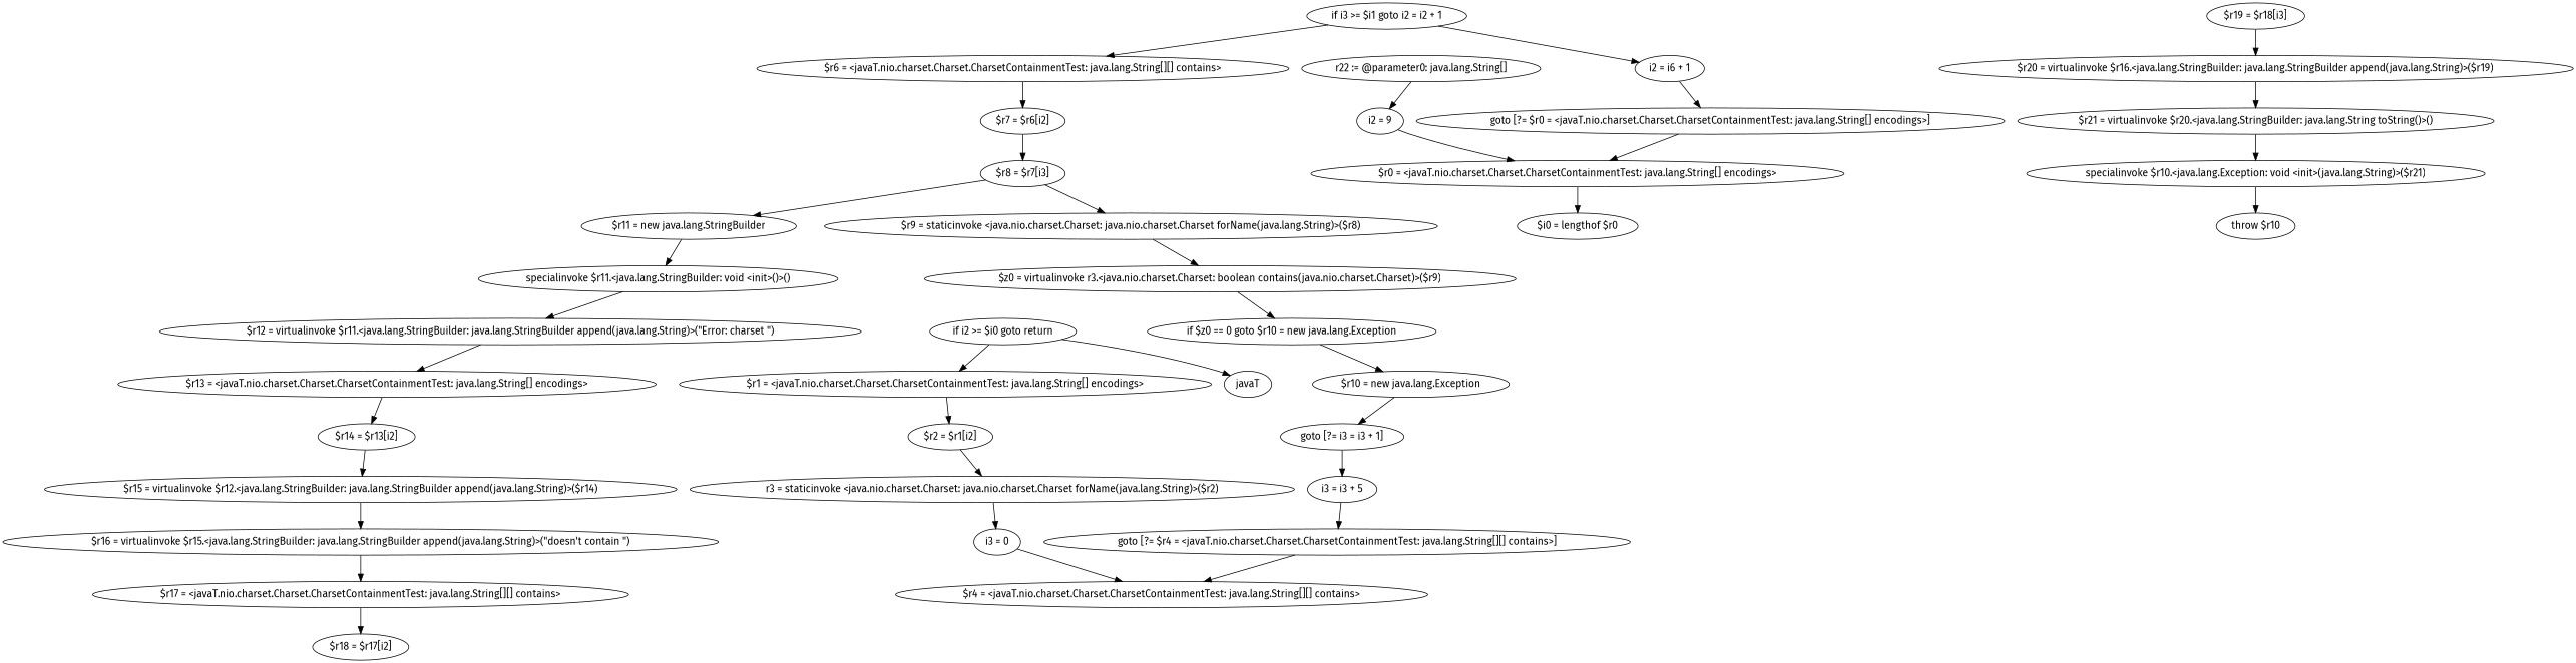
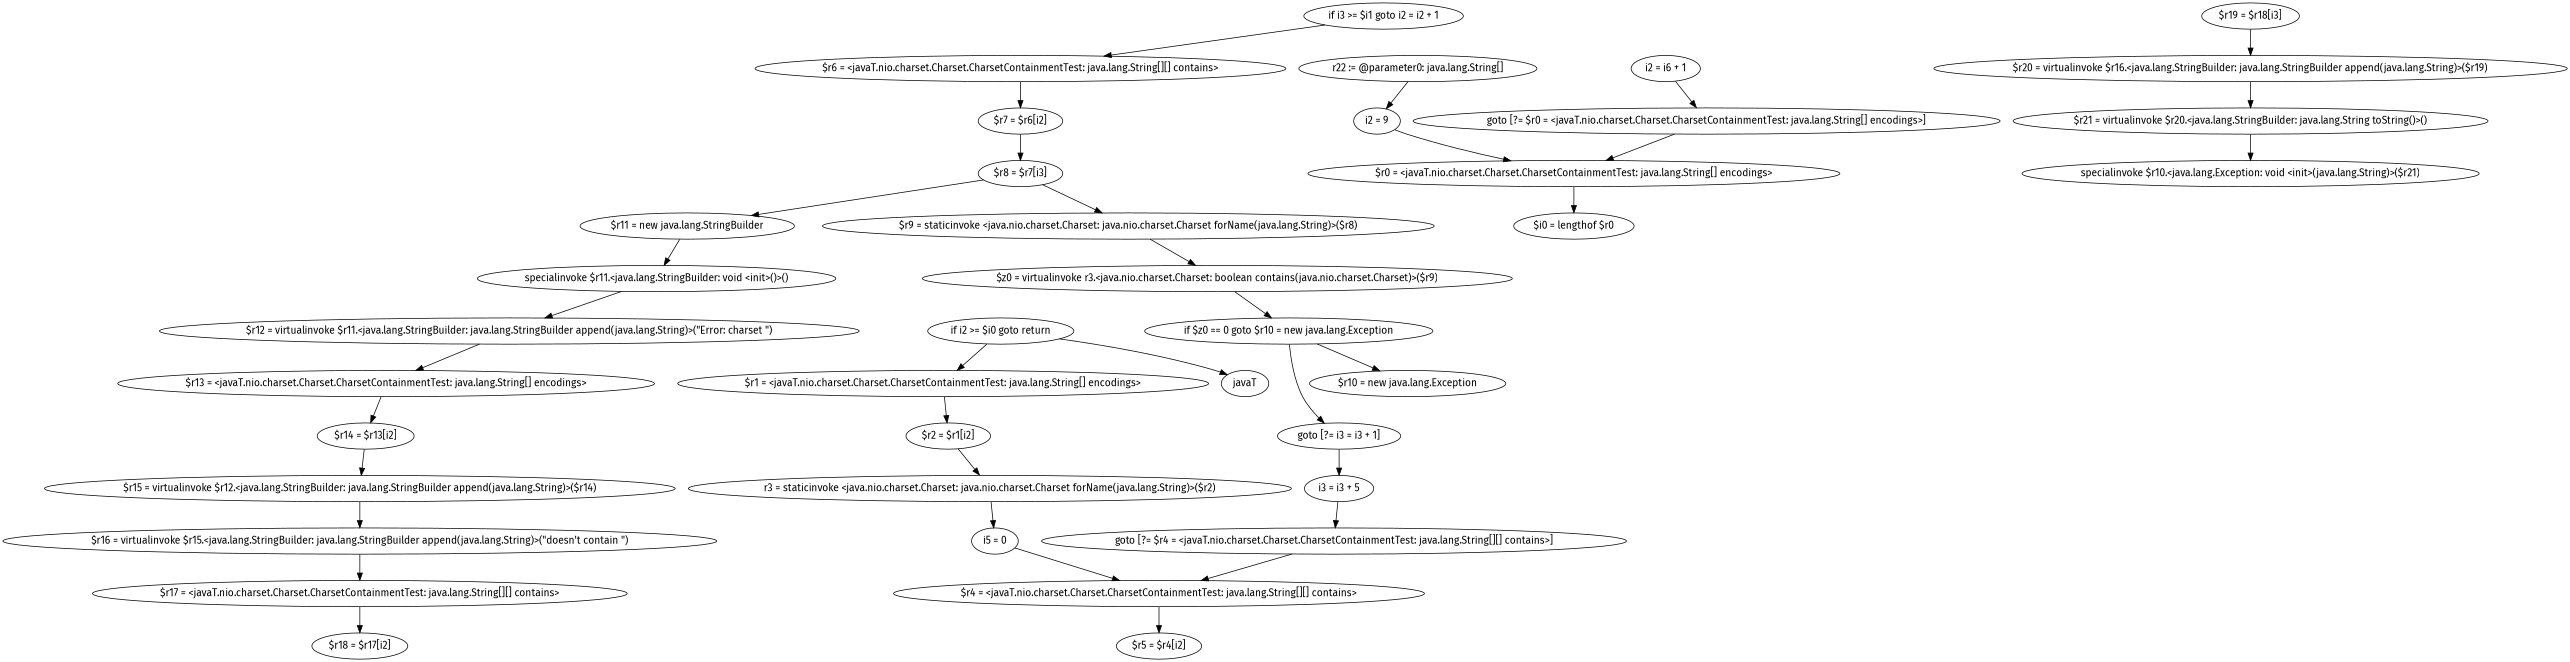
  digraph {
    fontname="Fira Sans"
    node [fontname="Fira Sans"]
    edge [fontname="Fira Sans"]
    n1 [label="i2 = 9"]
    "r22 := @parameter0: java.lang.String[]"
    "$r0 = <javaT.nio.charset.Charset.CharsetContainmentTest: java.lang.String[] encodings>"
    "$i0 = lengthof $r0"
    "if i2 >= $i0 goto return"
    "$r1 = <javaT.nio.charset.Charset.CharsetContainmentTest: java.lang.String[] encodings>"
    n7 [label=javaT]
    "$r2 = $r1[i2]"
    "r3 = staticinvoke <java.nio.charset.Charset: java.nio.charset.Charset forName(java.lang.String)>($r2)"
-   "i3 = 0"
+   "i3 = 0" [label="i5 = 0"]
    "$r4 = <javaT.nio.charset.Charset.CharsetContainmentTest: java.lang.String[][] contains>"
+   "$r5 = $r4[i2]"
    "if i3 >= $i1 goto i2 = i2 + 1"
    "$r6 = <javaT.nio.charset.Charset.CharsetContainmentTest: java.lang.String[][] contains>"
    n15 [label="i2 = i6 + 1"]
    "$r7 = $r6[i2]"
    "goto [?= $r0 = <javaT.nio.charset.Charset.CharsetContainmentTest: java.lang.String[] encodings>]"
    "$r8 = $r7[i3]"
    "$r9 = staticinvoke <java.nio.charset.Charset: java.nio.charset.Charset forName(java.lang.String)>($r8)"
    "$r11 = new java.lang.StringBuilder"
    "$z0 = virtualinvoke r3.<java.nio.charset.Charset: boolean contains(java.nio.charset.Charset)>($r9)"
    "if $z0 == 0 goto $r10 = new java.lang.Exception"
    "goto [?= i3 = i3 + 1]"
    "$r10 = new java.lang.Exception"
    n25 [label="i3 = i3 + 5"]
    "goto [?= $r4 = <javaT.nio.charset.Charset.CharsetContainmentTest: java.lang.String[][] contains>]"
    "specialinvoke $r11.<java.lang.StringBuilder: void <init>()>()"
    "$r12 = virtualinvoke $r11.<java.lang.StringBuilder: java.lang.StringBuilder append(java.lang.String)>(\"Error: charset \")"
    "$r13 = <javaT.nio.charset.Charset.CharsetContainmentTest: java.lang.String[] encodings>"
    "$r14 = $r13[i2]"
    "$r15 = virtualinvoke $r12.<java.lang.StringBuilder: java.lang.StringBuilder append(java.lang.String)>($r14)"
    "$r16 = virtualinvoke $r15.<java.lang.StringBuilder: java.lang.StringBuilder append(java.lang.String)>(\"doesn\'t contain \")"
    "$r17 = <javaT.nio.charset.Charset.CharsetContainmentTest: java.lang.String[][] contains>"
    "$r18 = $r17[i2]"
    "$r19 = $r18[i3]"
    "$r20 = virtualinvoke $r16.<java.lang.StringBuilder: java.lang.StringBuilder append(java.lang.String)>($r19)"
    "$r21 = virtualinvoke $r20.<java.lang.StringBuilder: java.lang.String toString()>()"
    "specialinvoke $r10.<java.lang.Exception: void <init>(java.lang.String)>($r21)"
-   "throw $r10"
    n1 -> "$r0 = <javaT.nio.charset.Charset.CharsetContainmentTest: java.lang.String[] encodings>"
    "r22 := @parameter0: java.lang.String[]" -> n1
    "$r0 = <javaT.nio.charset.Charset.CharsetContainmentTest: java.lang.String[] encodings>" -> "$i0 = lengthof $r0"
    "if i2 >= $i0 goto return" -> "$r1 = <javaT.nio.charset.Charset.CharsetContainmentTest: java.lang.String[] encodings>"
    "if i2 >= $i0 goto return" -> n7
    "$r1 = <javaT.nio.charset.Charset.CharsetContainmentTest: java.lang.String[] encodings>" -> "$r2 = $r1[i2]"
    "$r2 = $r1[i2]" -> "r3 = staticinvoke <java.nio.charset.Charset: java.nio.charset.Charset forName(java.lang.String)>($r2)"
    "r3 = staticinvoke <java.nio.charset.Charset: java.nio.charset.Charset forName(java.lang.String)>($r2)" -> "i3 = 0"
    "i3 = 0" -> "$r4 = <javaT.nio.charset.Charset.CharsetContainmentTest: java.lang.String[][] contains>"
+   "$r4 = <javaT.nio.charset.Charset.CharsetContainmentTest: java.lang.String[][] contains>" -> "$r5 = $r4[i2]"
    "if i3 >= $i1 goto i2 = i2 + 1" -> "$r6 = <javaT.nio.charset.Charset.CharsetContainmentTest: java.lang.String[][] contains>"
-   "if i3 >= $i1 goto i2 = i2 + 1" -> n15
    "$r6 = <javaT.nio.charset.Charset.CharsetContainmentTest: java.lang.String[][] contains>" -> "$r7 = $r6[i2]"
    n15 -> "goto [?= $r0 = <javaT.nio.charset.Charset.CharsetContainmentTest: java.lang.String[] encodings>]"
    "$r7 = $r6[i2]" -> "$r8 = $r7[i3]"
    "goto [?= $r0 = <javaT.nio.charset.Charset.CharsetContainmentTest: java.lang.String[] encodings>]" -> "$r0 = <javaT.nio.charset.Charset.CharsetContainmentTest: java.lang.String[] encodings>"
    "$r8 = $r7[i3]" -> "$r9 = staticinvoke <java.nio.charset.Charset: java.nio.charset.Charset forName(java.lang.String)>($r8)"
    "$r8 = $r7[i3]" -> "$r11 = new java.lang.StringBuilder"
    "$r9 = staticinvoke <java.nio.charset.Charset: java.nio.charset.Charset forName(java.lang.String)>($r8)" -> "$z0 = virtualinvoke r3.<java.nio.charset.Charset: boolean contains(java.nio.charset.Charset)>($r9)"
    "$r11 = new java.lang.StringBuilder" -> "specialinvoke $r11.<java.lang.StringBuilder: void <init>()>()"
    "$z0 = virtualinvoke r3.<java.nio.charset.Charset: boolean contains(java.nio.charset.Charset)>($r9)" -> "if $z0 == 0 goto $r10 = new java.lang.Exception"
-   "$r10 = new java.lang.Exception" -> "goto [?= i3 = i3 + 1]"
+   "if $z0 == 0 goto $r10 = new java.lang.Exception" -> "goto [?= i3 = i3 + 1]"
    "if $z0 == 0 goto $r10 = new java.lang.Exception" -> "$r10 = new java.lang.Exception"
    "goto [?= i3 = i3 + 1]" -> n25
    n25 -> "goto [?= $r4 = <javaT.nio.charset.Charset.CharsetContainmentTest: java.lang.String[][] contains>]"
    "goto [?= $r4 = <javaT.nio.charset.Charset.CharsetContainmentTest: java.lang.String[][] contains>]" -> "$r4 = <javaT.nio.charset.Charset.CharsetContainmentTest: java.lang.String[][] contains>"
    "specialinvoke $r11.<java.lang.StringBuilder: void <init>()>()" -> "$r12 = virtualinvoke $r11.<java.lang.StringBuilder: java.lang.StringBuilder append(java.lang.String)>(\"Error: charset \")"
    "$r12 = virtualinvoke $r11.<java.lang.StringBuilder: java.lang.StringBuilder append(java.lang.String)>(\"Error: charset \")" -> "$r13 = <javaT.nio.charset.Charset.CharsetContainmentTest: java.lang.String[] encodings>"
    "$r13 = <javaT.nio.charset.Charset.CharsetContainmentTest: java.lang.String[] encodings>" -> "$r14 = $r13[i2]"
    "$r14 = $r13[i2]" -> "$r15 = virtualinvoke $r12.<java.lang.StringBuilder: java.lang.StringBuilder append(java.lang.String)>($r14)"
    "$r15 = virtualinvoke $r12.<java.lang.StringBuilder: java.lang.StringBuilder append(java.lang.String)>($r14)" -> "$r16 = virtualinvoke $r15.<java.lang.StringBuilder: java.lang.StringBuilder append(java.lang.String)>(\"doesn\'t contain \")"
    "$r16 = virtualinvoke $r15.<java.lang.StringBuilder: java.lang.StringBuilder append(java.lang.String)>(\"doesn\'t contain \")" -> "$r17 = <javaT.nio.charset.Charset.CharsetContainmentTest: java.lang.String[][] contains>"
    "$r17 = <javaT.nio.charset.Charset.CharsetContainmentTest: java.lang.String[][] contains>" -> "$r18 = $r17[i2]"
    "$r19 = $r18[i3]" -> "$r20 = virtualinvoke $r16.<java.lang.StringBuilder: java.lang.StringBuilder append(java.lang.String)>($r19)"
    "$r20 = virtualinvoke $r16.<java.lang.StringBuilder: java.lang.StringBuilder append(java.lang.String)>($r19)" -> "$r21 = virtualinvoke $r20.<java.lang.StringBuilder: java.lang.String toString()>()"
    "$r21 = virtualinvoke $r20.<java.lang.StringBuilder: java.lang.String toString()>()" -> "specialinvoke $r10.<java.lang.Exception: void <init>(java.lang.String)>($r21)"
-   "specialinvoke $r10.<java.lang.Exception: void <init>(java.lang.String)>($r21)" -> "throw $r10"
  }
